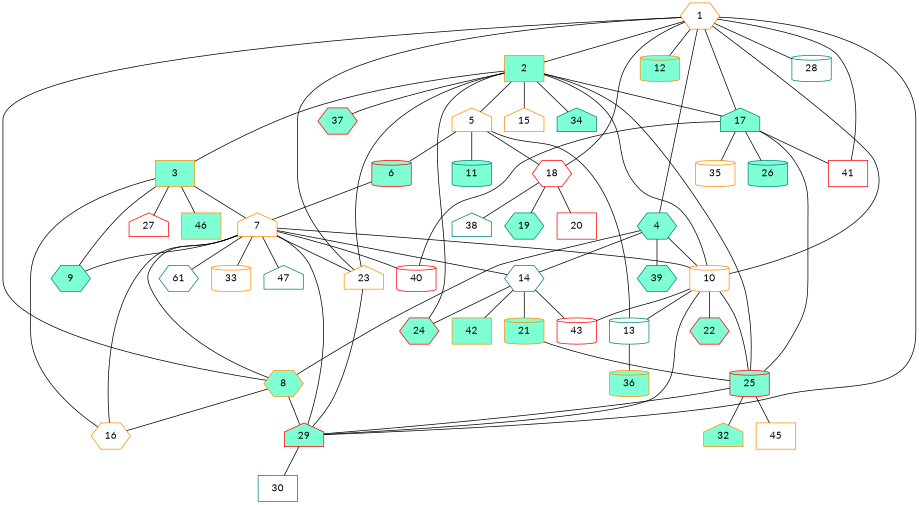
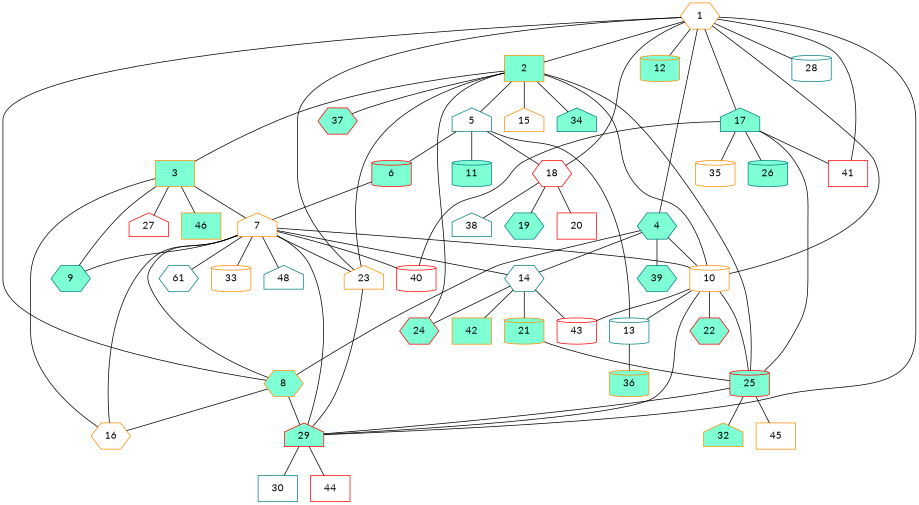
  graph {
    fontname=Lato
    node [color=darkorange fillcolor=white fontname=Lato shape=cylinder style=filled]
    edge [fontname=Lato weight=1.0]
    1 [shape=hexagon]
    2 [fillcolor=aquamarine shape=box]
    4 [color=teal fillcolor=aquamarine shape=hexagon]
    8 [fillcolor=aquamarine shape=hexagon]
    10
    12 [fillcolor=aquamarine]
    17 [color=teal fillcolor=aquamarine shape=house]
    18 [color=red shape=hexagon]
    23 [shape=house]
    28 [color=teal]
    29 [color=red fillcolor=aquamarine shape=house]
    41 [color=red shape=box]
    3 [fillcolor=aquamarine shape=box]
-   5 [shape=house]
+   5 [color=teal shape=house]
    15 [shape=house]
    24 [color=red fillcolor=aquamarine shape=hexagon]
    25 [color=red fillcolor=aquamarine]
    34 [color=teal fillcolor=aquamarine shape=house]
    37 [color=red fillcolor=aquamarine shape=hexagon]
    14 [color=teal shape=hexagon]
    39 [color=teal fillcolor=aquamarine shape=hexagon]
    16 [shape=hexagon]
    13 [color=teal]
    22 [color=red fillcolor=aquamarine shape=hexagon]
    43 [color=red]
    40 [color=red]
    26 [color=teal fillcolor=aquamarine]
    35
    19 [color=teal fillcolor=aquamarine shape=hexagon]
    20 [color=red shape=box]
    38 [color=teal shape=house]
    30 [color=teal shape=box]
+   44 [color=red shape=box]
    7 [shape=house]
    9 [color=teal fillcolor=aquamarine shape=hexagon]
    27 [color=red shape=house]
    46 [fillcolor=aquamarine shape=box]
    6 [color=red fillcolor=aquamarine]
    11 [color=teal fillcolor=aquamarine]
    32 [fillcolor=aquamarine shape=house]
    45 [shape=box]
    n42 [color=teal label=61 shape=hexagon]
    33
-   47 [color=teal shape=house]
+   47 [color=teal shape=house label=48]
    21 [fillcolor=aquamarine]
    42 [fillcolor=aquamarine shape=box]
    36 [fillcolor=aquamarine]
    1 -- 2
    1 -- 4 [weight=2.0]
    1 -- 8
    1 -- 10
    1 -- 12
    1 -- 17
    1 -- 18
    1 -- 23
    1 -- 28
    1 -- 29 [weight=2.0]
    1 -- 41
    2 -- 10
-   2 -- 17
    2 -- 23
    2 -- 3
    2 -- 5
    2 -- 15
    2 -- 24
    2 -- 25
    2 -- 34
    2 -- 37
    4 -- 8
    4 -- 10
    4 -- 14
    4 -- 39
    8 -- 29 [weight=7.0]
    8 -- 16
    10 -- 29 [weight=2.0]
    10 -- 25
    10 -- 13
    10 -- 22
    10 -- 43
    17 -- 41
    17 -- 25
    17 -- 40
    17 -- 26
    17 -- 35
    18 -- 19
    18 -- 20
    18 -- 38
    23 -- 29
    29 -- 30
+   29 -- 44
    3 -- 16
    3 -- 7
    3 -- 9
    3 -- 27
    3 -- 46
    5 -- 18
    5 -- 13
    5 -- 6
    5 -- 11
    25 -- 29
    25 -- 32
    25 -- 45
    14 -- 24
    14 -- 43
    14 -- 21
    14 -- 42
    13 -- 36
    7 -- 8 [weight=2.0]
    7 -- 10
    7 -- 23
    7 -- 29
    7 -- 14
    7 -- 16
    7 -- 40
    7 -- 9
    7 -- n42
    7 -- 33
    7 -- 47
    6 -- 7
    21 -- 25
  }
